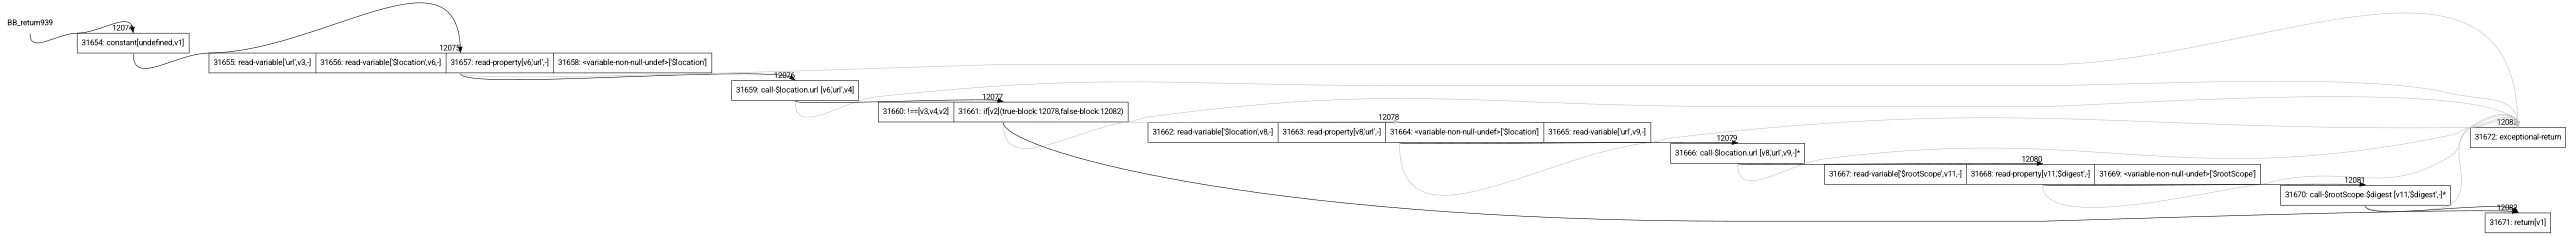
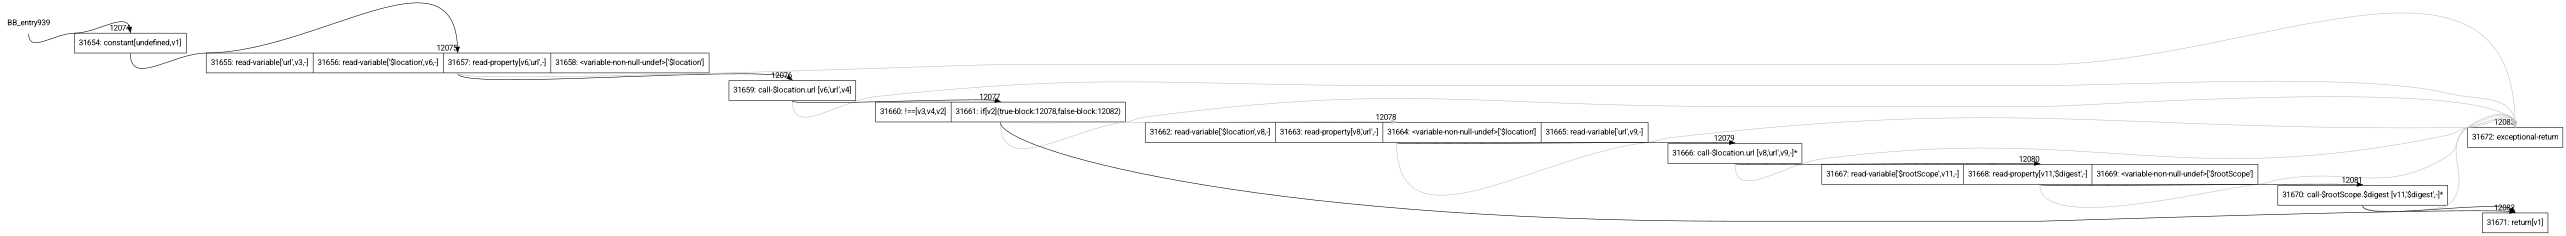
  digraph {
    fontname=Roboto
    rankdir=LR
    node [fontname=Roboto shape=record]
    edge [fontname=Roboto headport=n tailport=s]
-   BB_entry939 [shape=none label=BB_return939]
+   BB_entry939 [shape=none]
    n2 [label="{31654: constant[undefined,v1]}"]
    n3 [label="{31655: read-variable['url',v3,-]|31656: read-variable['$location',v6,-]|31657: read-property[v6,'url',-]|31658: \<variable-non-null-undef\>['$location']}"]
    n4 [label="{31659: call-$location.url [v6,'url',v4]}"]
    n5 [label="{31672: exceptional-return}"]
    n6 [label="{31660: !==[v3,v4,v2]|31661: if[v2](true-block:12078,false-block:12082)}"]
    n7 [label="{31662: read-variable['$location',v8,-]|31663: read-property[v8,'url',-]|31664: \<variable-non-null-undef\>['$location']|31665: read-variable['url',v9,-]}"]
    n8 [label="{31671: return[v1]}"]
    n9 [label="{31666: call-$location.url [v8,'url',v9,-]*}"]
    n10 [label="{31667: read-variable['$rootScope',v11,-]|31668: read-property[v11,'$digest',-]|31669: \<variable-non-null-undef\>['$rootScope']}"]
    n11 [label="{31670: call-$rootScope.$digest [v11,'$digest',-]*}"]
    BB_entry939 -> n2 [headlabel="    12074"]
    n2 -> n3 [headlabel="      12075"]
    n3 -> n4 [headlabel="      12076"]
    n3 -> n5 [color=gray headlabel="      12083"]
    n4 -> n5 [color=gray]
    n4 -> n6 [headlabel="      12077"]
    n6 -> n5 [color=gray]
    n6 -> n7 [color=gray headlabel="      12078"]
    n6 -> n8 [headlabel="      12082"]
    n7 -> n5 [color=gray]
    n7 -> n9 [headlabel="      12079"]
    n9 -> n5 [color=gray]
    n9 -> n10 [headlabel="      12080"]
    n10 -> n5 [color=gray]
    n10 -> n11 [headlabel="      12081"]
    n11 -> n5 [color=gray]
    n11 -> n8
  }
